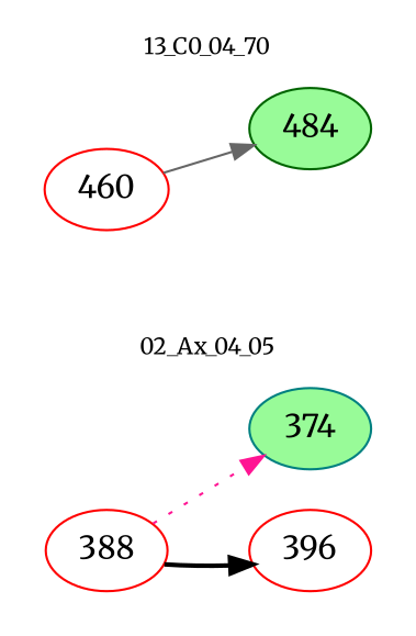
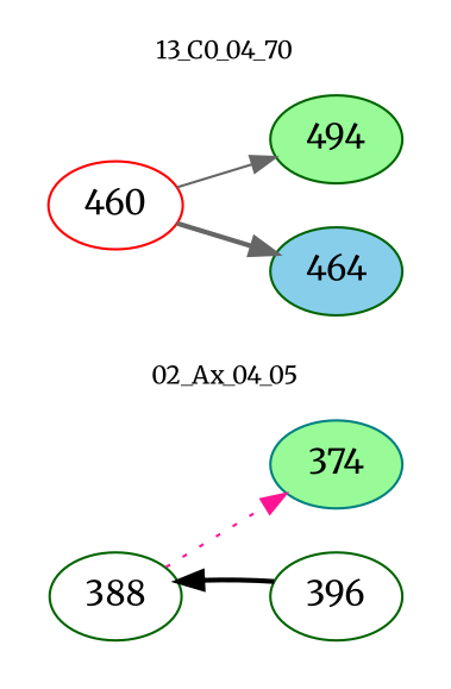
  digraph {
    fontname=Merriweather
    rankdir=LR
    node [color=darkgreen fillcolor=white fontname=Merriweather style=filled]
    edge [color=gray40 fontname=Merriweather style=bold]
-   n1 [color=red label=388]
-   n2 [color=red label=396]
+   n1 [label=388]
+   n2 [label=396]
    n3 [color=teal fillcolor=palegreen label=374]
    n4 [color=red label=460]
-   n6 [fillcolor=palegreen label=484]
+   n5 [fillcolor=skyblue label=464]
+   n6 [fillcolor=palegreen label=494]
    subgraph cluster_1 {
      color=white
      fontsize=10
      label="02_Ax_04_05"
      n1
      n2
      n3
    }
    subgraph cluster_2 {
      color=white
      fontsize=10
      label="13_C0_04_70"
      n4
+     n5
      n6
    }
-   n1 -> n2 [color=black]
+   n2 -> n1 [color=black]
    n1 -> n3 [color=deeppink style=dotted]
+   n4 -> n5
    n4 -> n6 [style=solid]
  }
